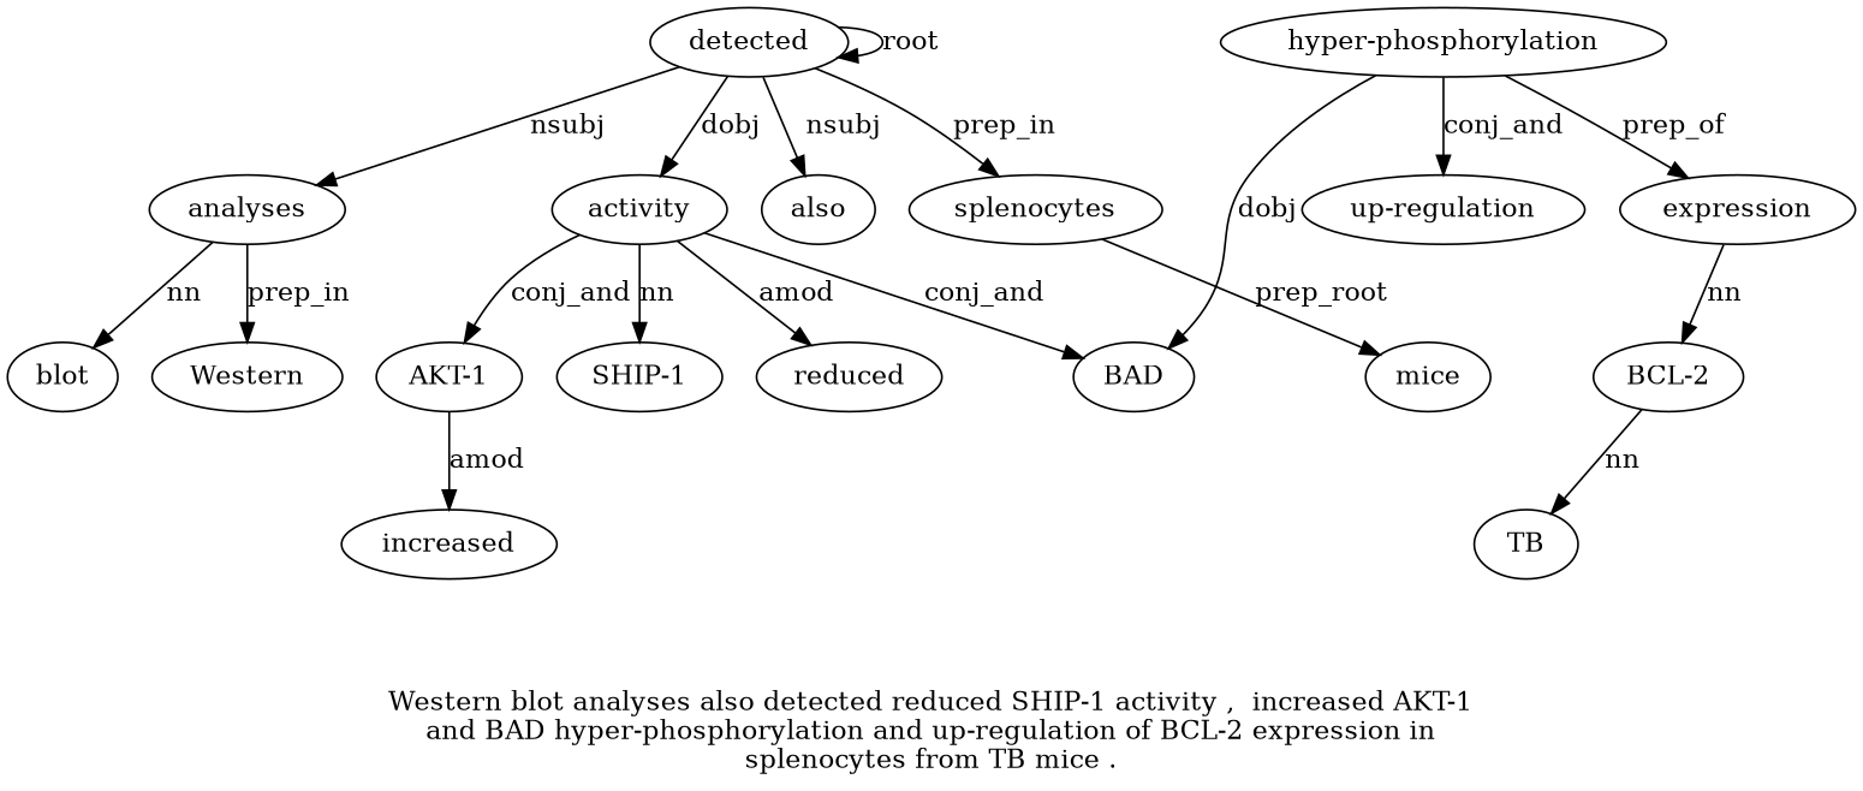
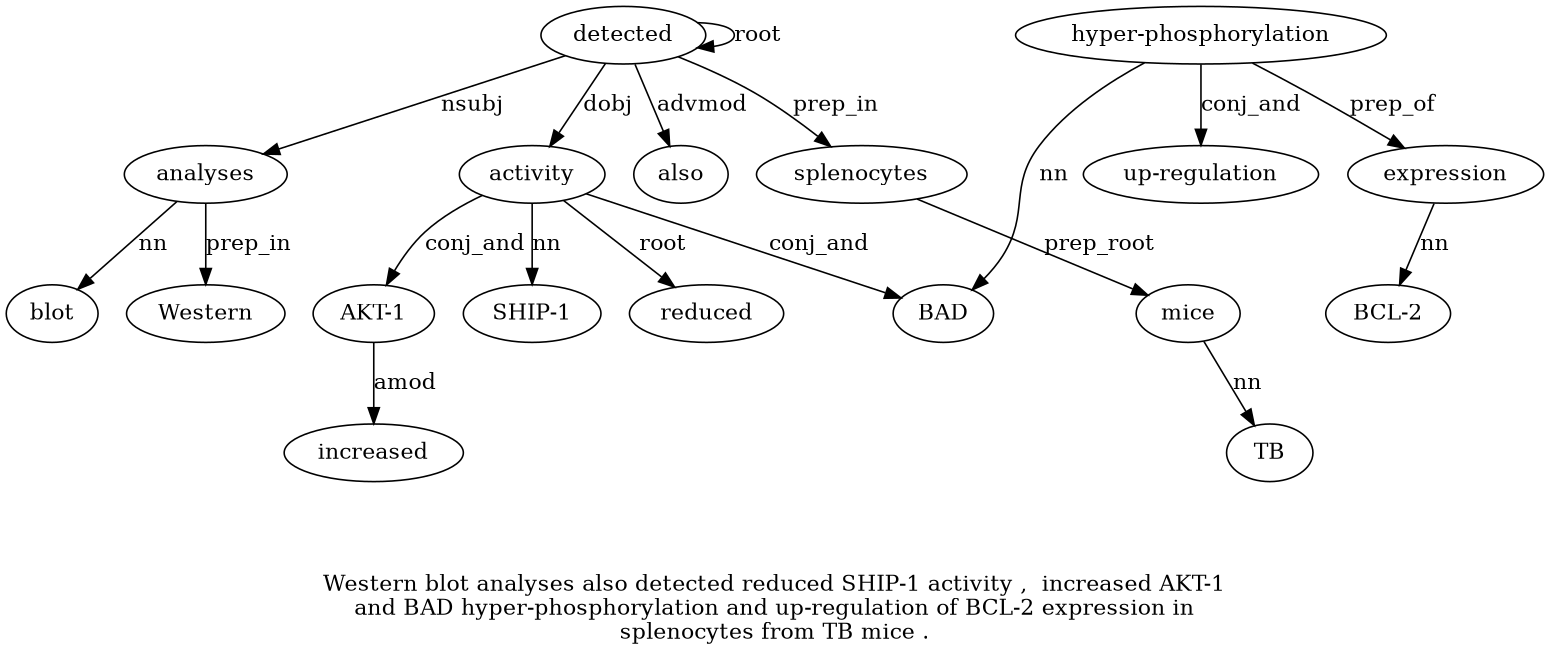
  digraph {
    label="Western blot analyses also detected reduced SHIP-1 activity ,  increased AKT-1\nand BAD hyper-phosphorylation and up-regulation of BCL-2 expression in\nsplenocytes from TB mice ."
    node [fillcolor=white style=filled]
    n1 [label=analyses]
    n2 [label=Western]
    n3 [label=blot]
    n4 [label=detected]
    n5 [label=also]
    n6 [label=activity]
    n7 [label=splenocytes]
    n8 [label=reduced]
    n9 [label="SHIP-1"]
    n10 [label="AKT-1"]
    n11 [label=BAD]
    n12 [label=mice]
    n13 [label=increased]
    n14 [label="hyper-phosphorylation"]
    n15 [label="up-regulation"]
    n16 [label=expression]
    n17 [label="BCL-2"]
    n18 [label=TB]
    n1 -> n2 [label=prep_in]
    n1 -> n3 [label=nn]
    n4 -> n1 [label=nsubj]
    n4 -> n4 [label=root]
-   n4 -> n5 [label=nsubj]
+   n4 -> n5 [label=advmod]
    n4 -> n6 [label=dobj]
    n4 -> n7 [label=prep_in]
-   n6 -> n8 [label=amod]
+   n6 -> n8 [label=root]
    n6 -> n9 [label=nn]
    n6 -> n10 [label=conj_and]
    n6 -> n11 [label=conj_and]
    n7 -> n12 [label=prep_root]
    n10 -> n13 [label=amod]
-   n17 -> n18 [label=nn]
-   n14 -> n11 [label=dobj]
+   n12 -> n18 [label=nn]
+   n14 -> n11 [label=nn]
    n14 -> n15 [label=conj_and]
    n14 -> n16 [label=prep_of]
    n16 -> n17 [label=nn]
  }
